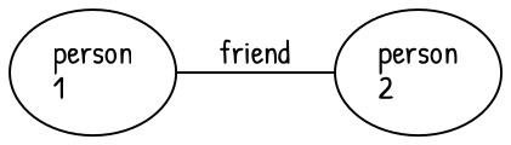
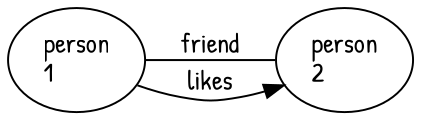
  digraph {
    rankdir=LR
    fontname="Patrick Hand"
    node [fontname="Patrick Hand"]
    edge [fontname="Patrick Hand"]
    n1 [label="person\l1\l"]
    n2 [label="person\l2\l"]
    n1 -> n2 [dir=none label="friend\l" since=2013]
+   n1 -> n2 [label="likes\l" since=2015]
  }
